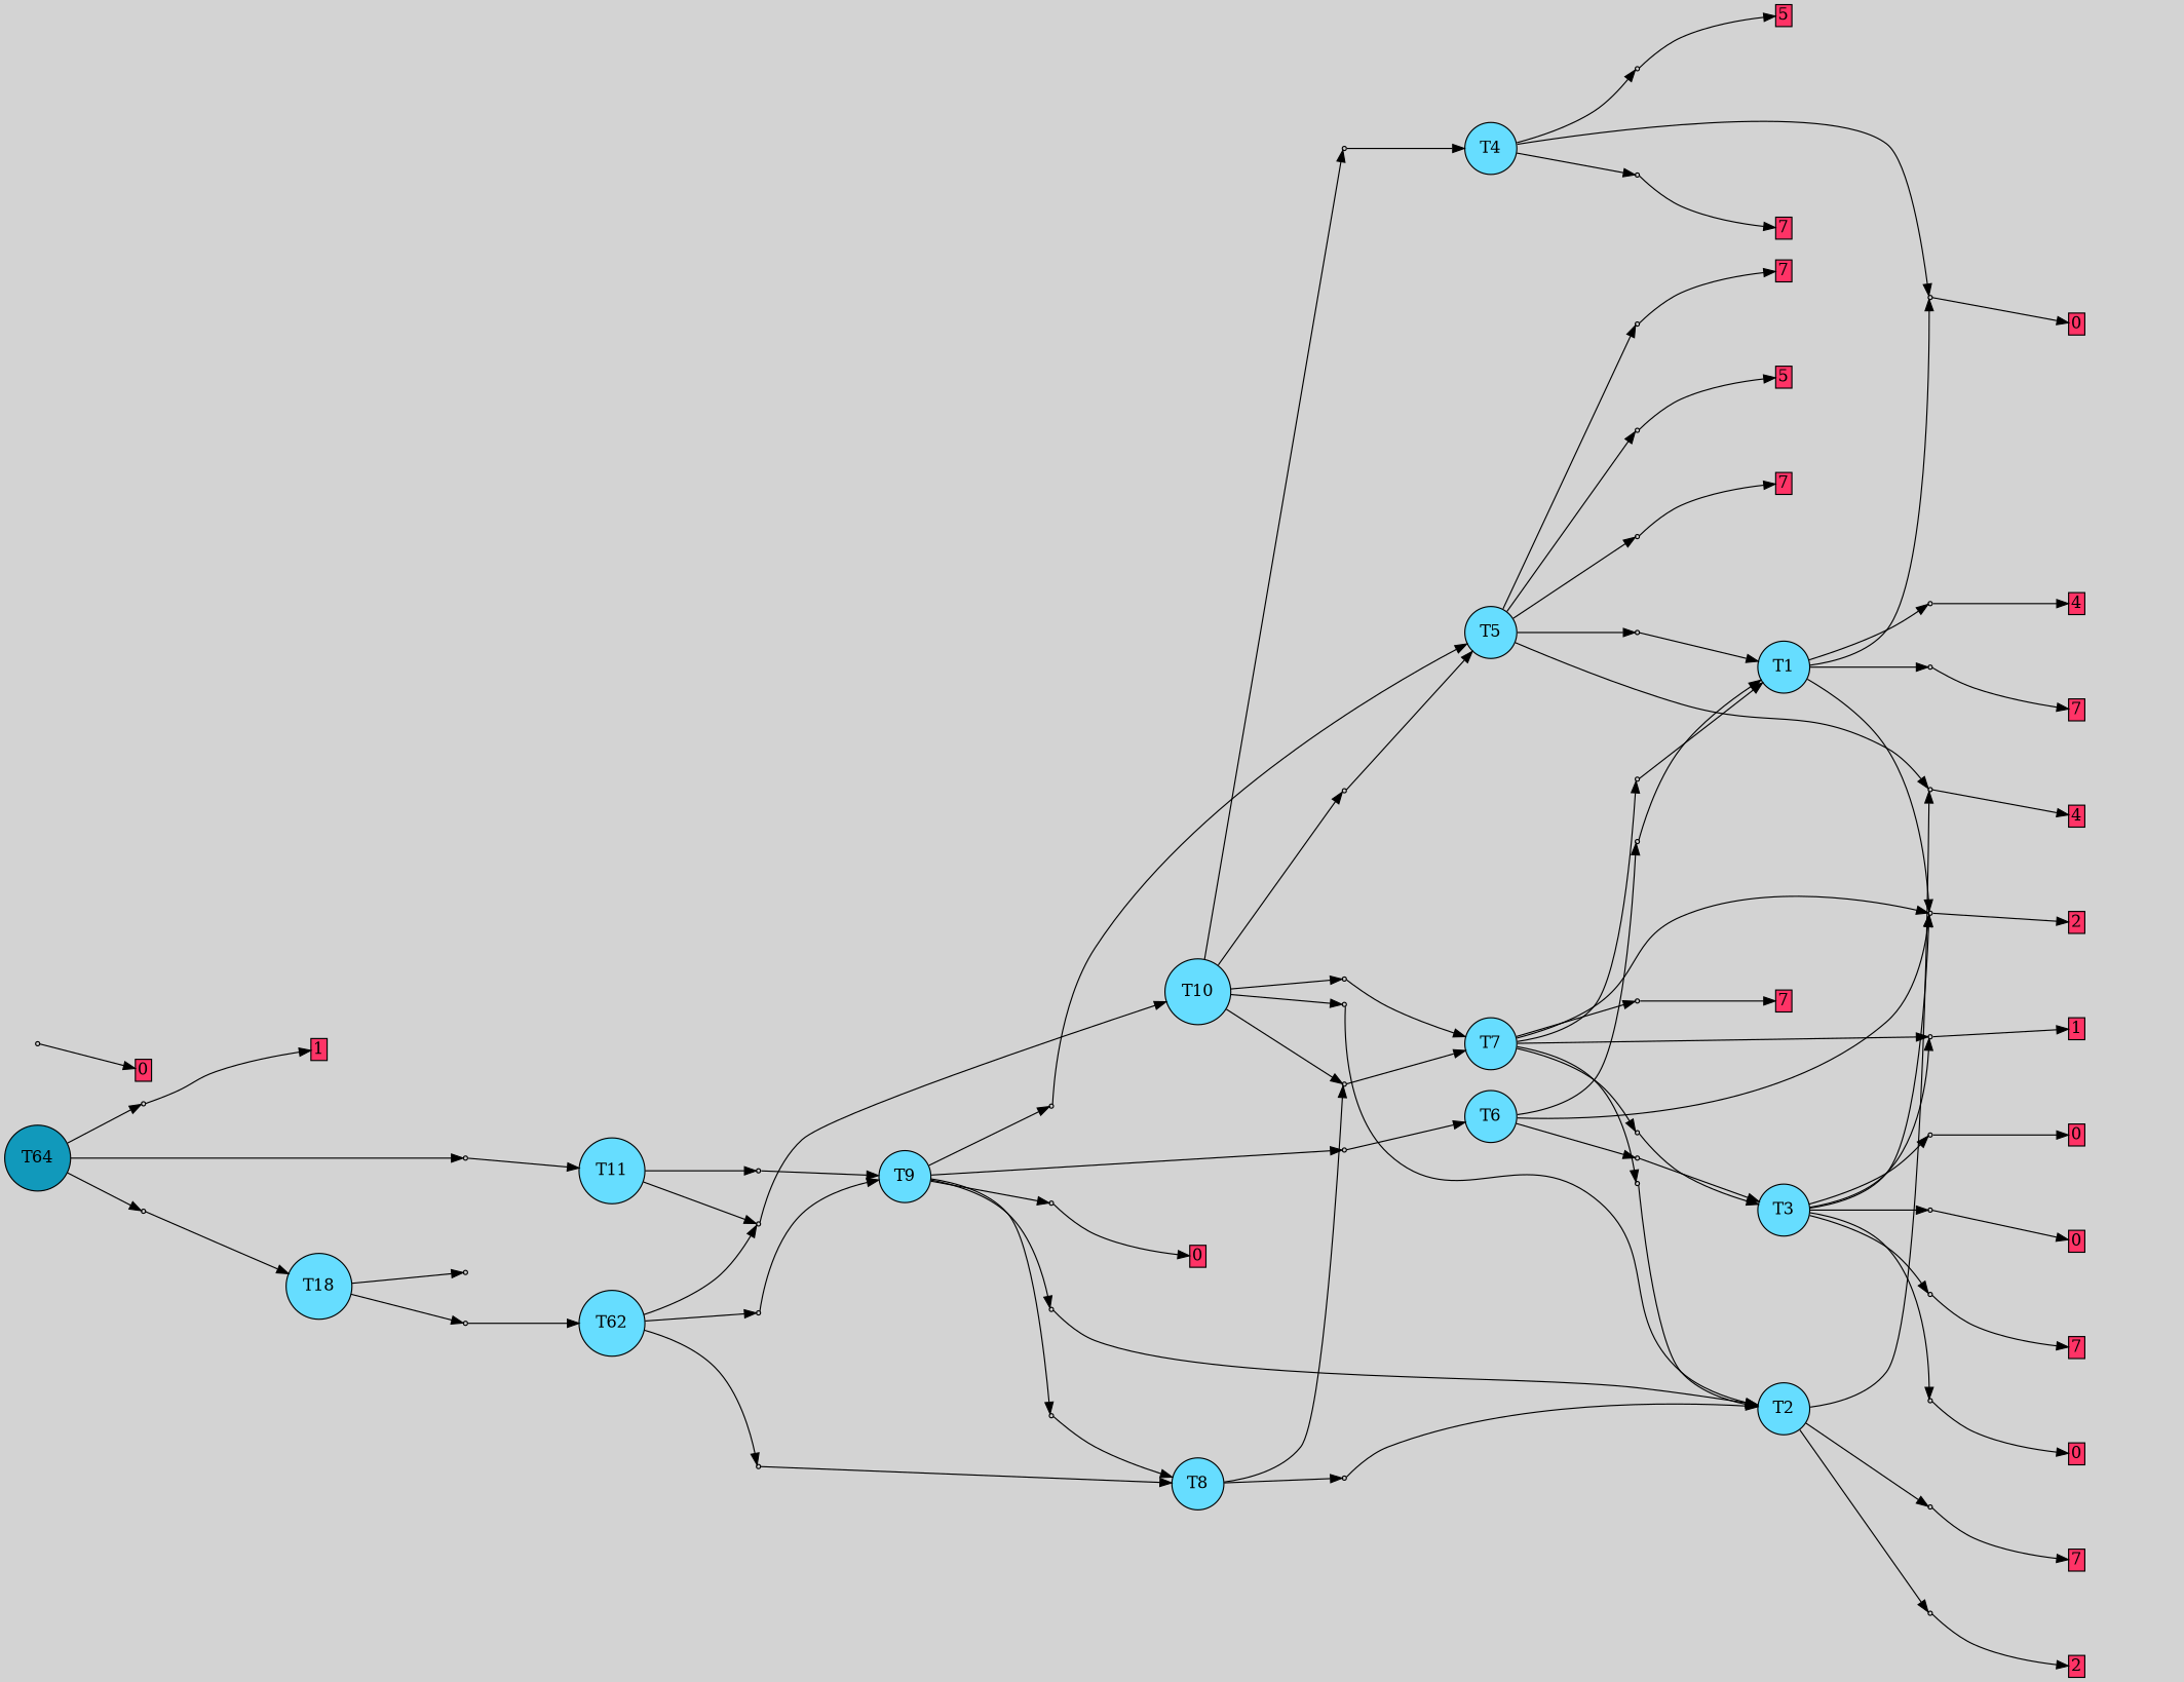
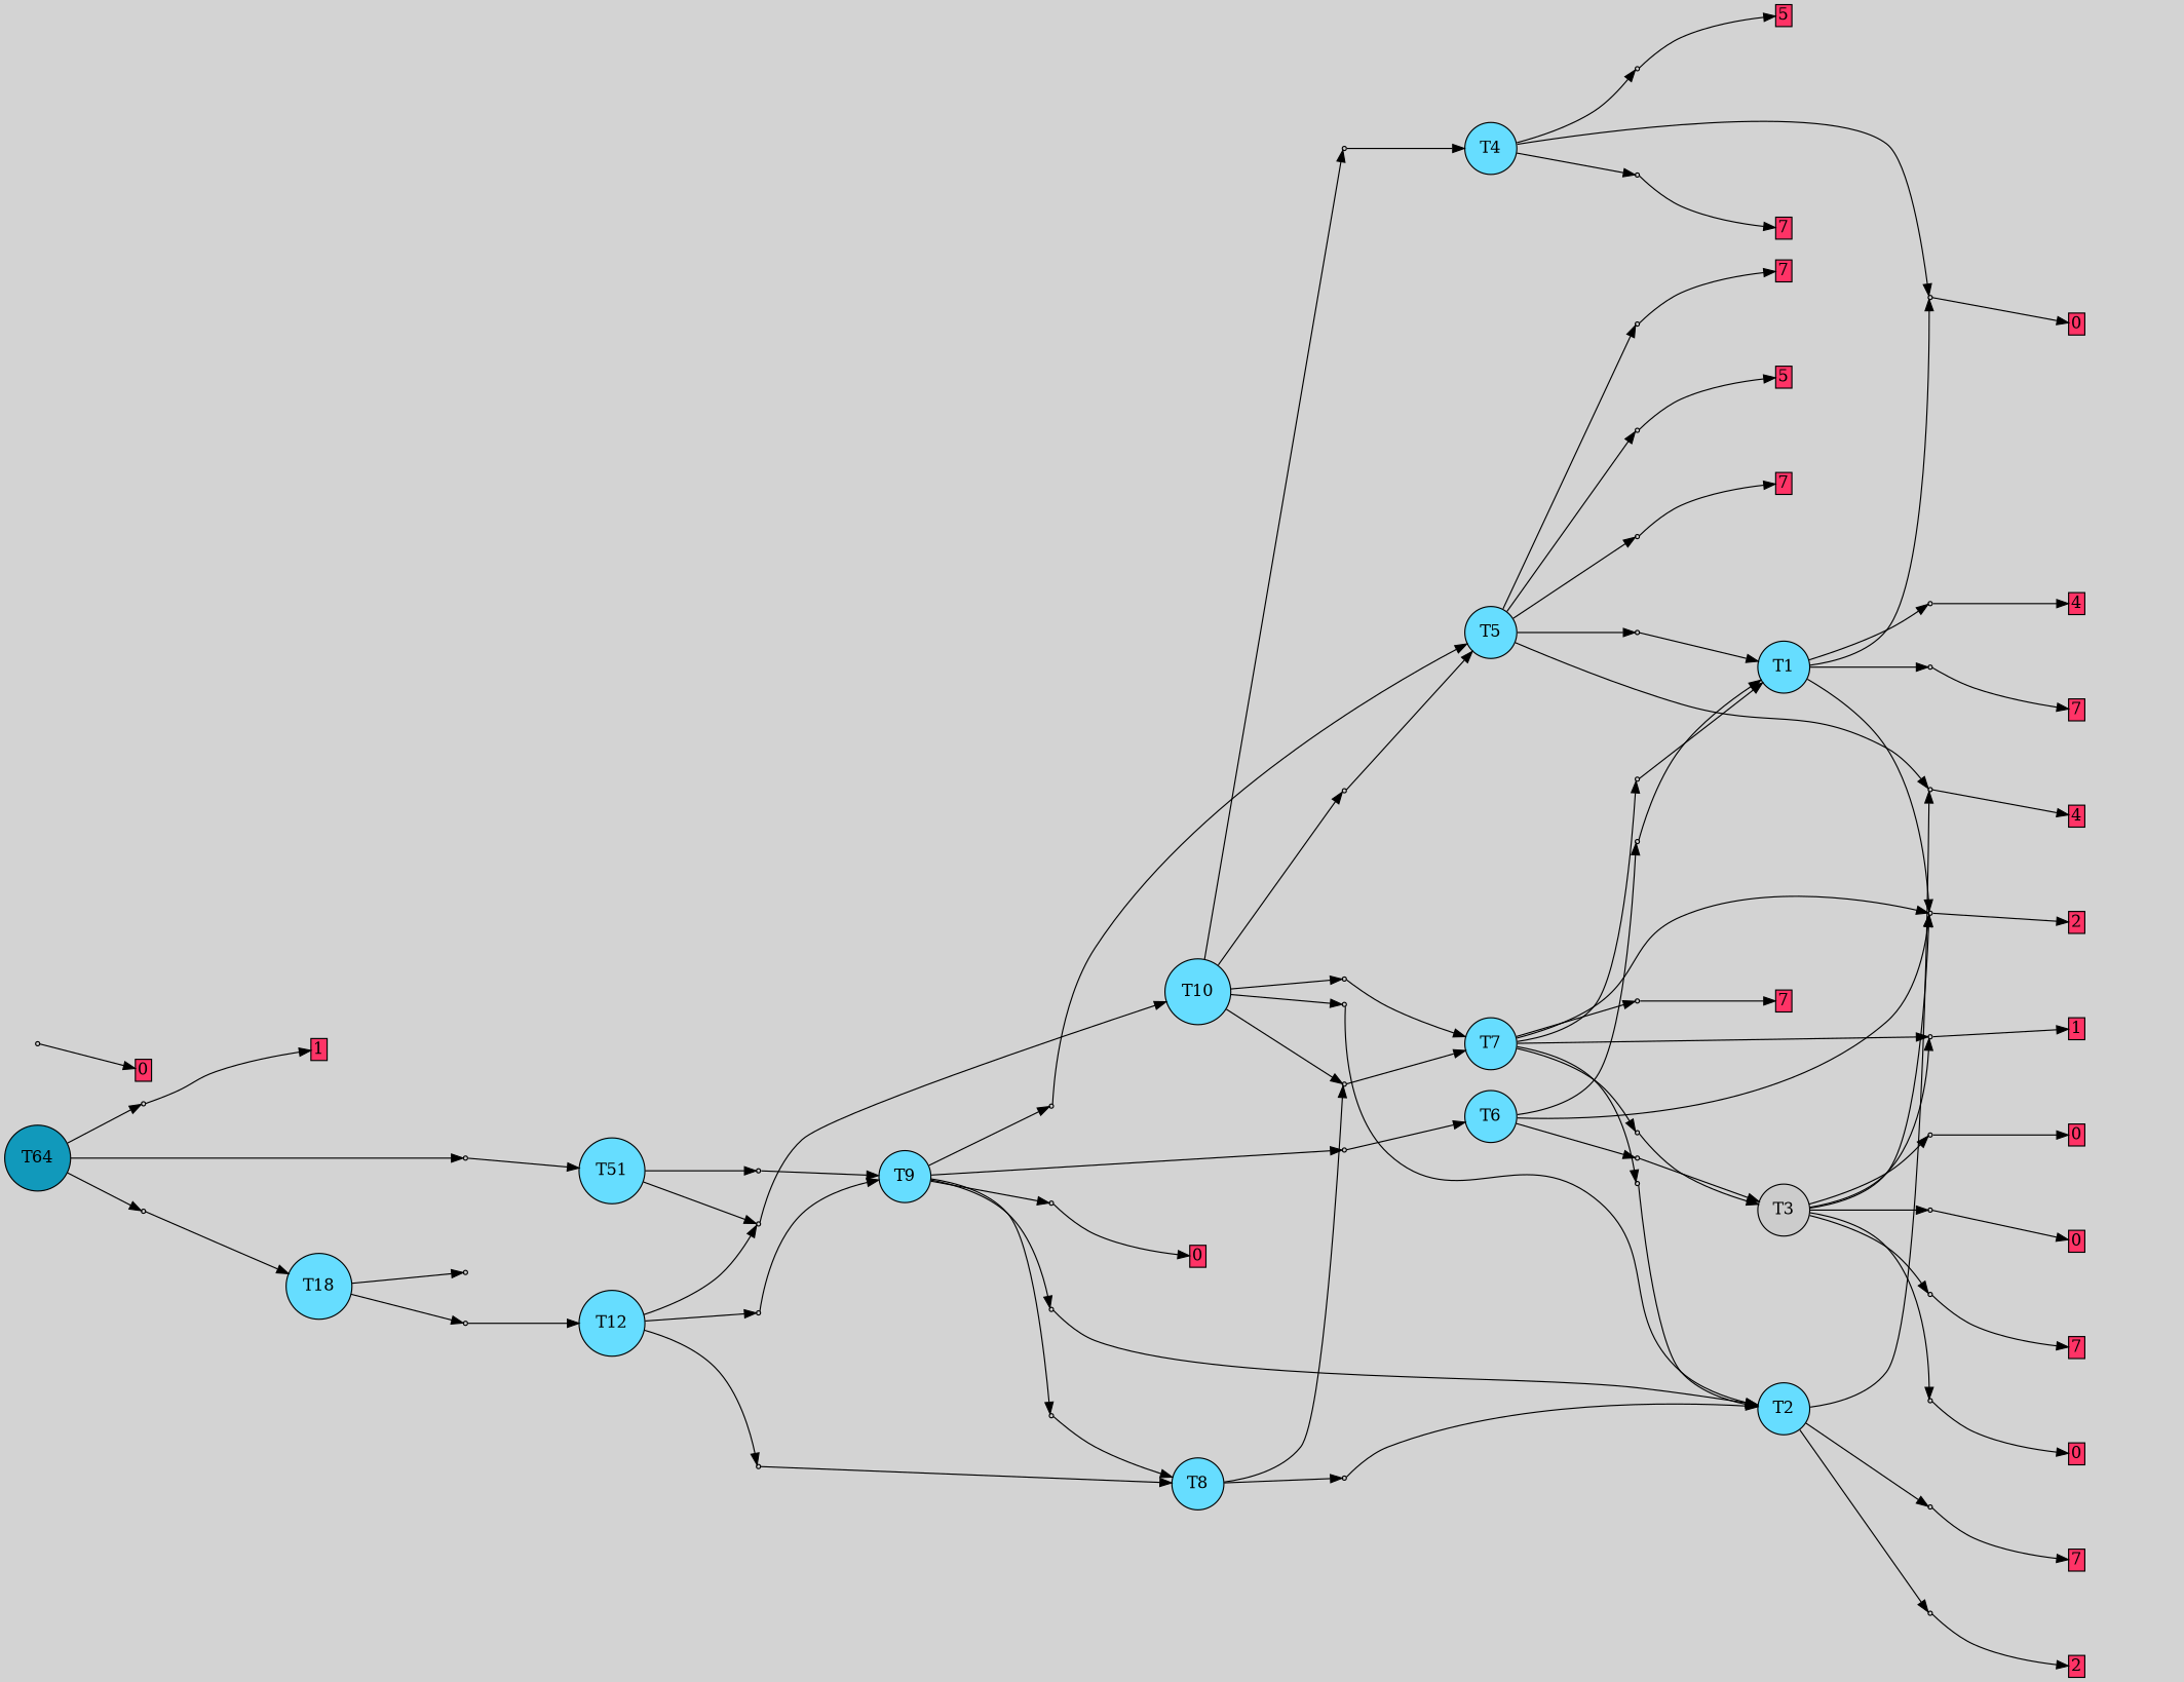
  digraph {
    bgcolor=lightgray
    rankdir=LR
    node [shape=box style=filled]
    n1 [fillcolor="#1199bb" label=T64 shape=circle]
    P42 [fillcolor="#cccccc" shape=point]
    P43 [fillcolor="#cccccc" shape=point]
    P44 [fillcolor="#cccccc" shape=point]
    P0 [fillcolor="#cccccc" shape=point]
    I0 [style=invis]
    n7 [fillcolor="#ff3366" height=0 label=0 margin=0.03 width=0]
    P1 [fillcolor="#cccccc" shape=point]
    n9 [label="0|0&0|5#3|5#2|6#4|4&#92;n" style=invis]
    n10 [fillcolor="#ff3366" height=0 label=1 margin=0.03 width=0]
    T1 [fillcolor="#66ddff" shape=circle]
    P2 [fillcolor="#cccccc" shape=point]
    P3 [fillcolor="#cccccc" shape=point]
    P4 [fillcolor="#cccccc" shape=point]
    P5 [fillcolor="#cccccc" shape=point]
    n16 [label="3|0&3|4#3|0#3|1#1|1&#92;n" style=invis]
    n17 [fillcolor="#ff3366" height=0 label=7 margin=0.03 width=0]
    I3 [style=invis]
    n19 [fillcolor="#ff3366" height=0 label=4 margin=0.03 width=0]
    n20 [label="0|0&3|5#1|4#2|5#2|2&#92;n" style=invis]
    n21 [fillcolor="#ff3366" height=0 label=0 margin=0.03 width=0]
    n22 [label="4|0&1|2#2|2#1|6#3|5&#92;n" style=invis]
    n23 [fillcolor="#ff3366" height=0 label=2 margin=0.03 width=0]
    T2 [fillcolor="#66ddff" shape=circle]
    P6 [fillcolor="#cccccc" shape=point]
    P7 [fillcolor="#cccccc" shape=point]
    P8 [fillcolor="#cccccc" shape=point]
    n28 [label="4|0&1|2#2|5#1|6#3|5&#92;n" style=invis]
    n29 [fillcolor="#ff3366" height=0 label=2 margin=0.03 width=0]
    n30 [label="1|0&3|4#0|3#2|2#3|4&#92;n" style=invis]
    n31 [fillcolor="#ff3366" height=0 label=7 margin=0.03 width=0]
    n32 [label="0|0&2|1#1|7#1|3#4|3&#92;n" style=invis]
    n33 [fillcolor="#ff3366" height=0 label=4 margin=0.03 width=0]
-   T3 [fillcolor="#66ddff" shape=circle]
+   T3 [fillcolor="#cccccc" shape=circle]
    P9 [fillcolor="#cccccc" shape=point]
    P10 [fillcolor="#cccccc" shape=point]
    P11 [fillcolor="#cccccc" shape=point]
    P12 [fillcolor="#cccccc" shape=point]
    n39 [label="5|0&3|5#1|4#3|5#0|2&#92;n" style=invis]
    n40 [fillcolor="#ff3366" height=0 label=0 margin=0.03 width=0]
    n41 [label="0|0&3|5#1|4#2|5#2|2&#92;n" style=invis]
    n42 [fillcolor="#ff3366" height=0 label=0 margin=0.03 width=0]
    n43 [label="1|0&1|3#1|7#4|3#0|7&#92;n" style=invis]
    n44 [fillcolor="#ff3366" height=0 label=7 margin=0.03 width=0]
    n45 [label="5|0&4|6#1|5#1|5#4|5&#92;n" style=invis]
    n46 [fillcolor="#ff3366" height=0 label=0 margin=0.03 width=0]
    T4 [fillcolor="#66ddff" shape=circle]
    P13 [fillcolor="#cccccc" shape=point]
    P14 [fillcolor="#cccccc" shape=point]
    n50 [label="6|0&3|4#4|6#3|3#1|0&#92;n" style=invis]
    n51 [fillcolor="#ff3366" height=0 label=7 margin=0.03 width=0]
    n52 [label="2|0&3|2#4|5#2|6#0|0&#92;n" style=invis]
    n53 [fillcolor="#ff3366" height=0 label=5 margin=0.03 width=0]
    T5 [fillcolor="#66ddff" shape=circle]
    P15 [fillcolor="#cccccc" shape=point]
    P16 [fillcolor="#cccccc" shape=point]
    P17 [fillcolor="#cccccc" shape=point]
    P18 [fillcolor="#cccccc" shape=point]
    n59 [label="2|0&3|2#4|5#2|6#0|0&#92;n" style=invis]
    n60 [fillcolor="#ff3366" height=0 label=5 margin=0.03 width=0]
    n61 [label="6|0&3|6#3|5#0|5#2|2&#92;n" style=invis]
    n62 [label="1|0&3|4#0|3#2|2#3|4&#92;n" style=invis]
    n63 [fillcolor="#ff3366" height=0 label=7 margin=0.03 width=0]
    n64 [label="1|0&2|4#0|3#2|2#3|4&#92;n" style=invis]
    n65 [fillcolor="#ff3366" height=0 label=7 margin=0.03 width=0]
    T6 [fillcolor="#66ddff" shape=circle]
    P19 [fillcolor="#cccccc" shape=point]
    P20 [fillcolor="#cccccc" shape=point]
    n69 [label="4|0&3|0#0|0#3|4#1|1&#92;n" style=invis]
    n70 [label="1|0&1|0#0|3#0|2#3|4&#92;n" style=invis]
    T7 [fillcolor="#66ddff" shape=circle]
    P21 [fillcolor="#cccccc" shape=point]
    P22 [fillcolor="#cccccc" shape=point]
    P23 [fillcolor="#cccccc" shape=point]
    P24 [fillcolor="#cccccc" shape=point]
    n76 [label="6|0&3|4#4|6#3|3#1|0&#92;n" style=invis]
    n77 [label="1|0&3|7#1|6#4|6#3|7&#92;n" style=invis]
    n78 [fillcolor="#ff3366" height=0 label=7 margin=0.03 width=0]
    n79 [label="4|0&3|1#0|0#3|4#1|1&#92;n" style=invis]
    n80 [label="6|0&3|6#3|5#0|5#2|2&#92;n" style=invis]
    T8 [fillcolor="#66ddff" shape=circle]
    P25 [fillcolor="#cccccc" shape=point]
    P26 [fillcolor="#cccccc" shape=point]
    n84 [label="7|0&0|5#0|0#2|4#4|1&#92;n" style=invis]
    n85 [label="6|0&1|0#2|2#4|1#3|4&#92;n" style=invis]
    T9 [fillcolor="#66ddff" shape=circle]
    P27 [fillcolor="#cccccc" shape=point]
    P28 [fillcolor="#cccccc" shape=point]
    P29 [fillcolor="#cccccc" shape=point]
    P30 [fillcolor="#cccccc" shape=point]
    P31 [fillcolor="#cccccc" shape=point]
    n92 [label="6|0&2|3#4|7#0|4#0|6&#92;n" style=invis]
    n93 [label="6|0&1|0#2|2#4|3#3|4&#92;n" style=invis]
    n94 [label="2|4&4|3#3|6#0|7#3|0&#92;n2|2&4|7#0|4#2|6#1|2&#92;n2|0&4|4#0|2#3|1#3|1&#92;n" style=invis]
    n95 [label="1|0&3|4#4|0#3|2#3|5&#92;n" style=invis]
    n96 [label="0|0&4|7#1|0#2|5#4|5&#92;n" style=invis]
    n97 [fillcolor="#ff3366" height=0 label=0 margin=0.03 width=0]
    T10 [fillcolor="#66ddff" shape=circle]
    P32 [fillcolor="#cccccc" shape=point]
    P33 [fillcolor="#cccccc" shape=point]
    P34 [fillcolor="#cccccc" shape=point]
    P35 [fillcolor="#cccccc" shape=point]
    n103 [label="6|0&2|3#4|7#0|4#0|6&#92;n" style=invis]
    n104 [label="2|0&3|3#1|2#4|3#1|2&#92;n" style=invis]
    n105 [label="6|3&1|6#2|2#2|6#1|7&#92;n2|0&0|3#3|4#4|6#3|1&#92;n" style=invis]
    n106 [label="6|0&1|0#2|2#4|3#3|4&#92;n" style=invis]
-   T11 [fillcolor="#66ddff" shape=circle]
+   T11 [fillcolor="#66ddff" shape=circle label=T51]
    P36 [fillcolor="#cccccc" shape=point]
    P37 [fillcolor="#cccccc" shape=point]
    n110 [label="3|0&3|7#0|7#3|4#0|1&#92;n" style=invis]
    n111 [label="7|0&3|4#0|1#4|6#1|7&#92;n" style=invis]
-   T12 [fillcolor="#66ddff" shape=circle label=T62]
+   T12 [fillcolor="#66ddff" shape=circle]
    P38 [fillcolor="#cccccc" shape=point]
    P39 [fillcolor="#cccccc" shape=point]
    n115 [label="1|3&3|1#3|1#1|6#1|1&#92;n2|0&0|3#1|1#4|3#1|1&#92;n" style=invis]
    n116 [label="7|0&3|4#0|1#4|0#1|7&#92;n" style=invis]
    n117 [fillcolor="#66ddff" label=T18 shape=circle]
    P40 [fillcolor="#cccccc" shape=point]
    P41 [fillcolor="#cccccc" shape=point]
    n120 [label="6|0&4|0#1|4#3|2#3|1&#92;n" style=invis]
    n121 [label="6|3&2|2#2|2#2|5#3|3&#92;n2|0&0|3#3|0#4|6#3|1&#92;n" style=invis]
    n122 [label="1|5&4|3#3|0#4|7#1|7&#92;n0|0&0|5#3|5#2|7#4|4&#92;n" style=invis]
    n123 [fillcolor="#ff3366" height=0 label=1 margin=0.03 width=0]
    n124 [label="7|0&1|1#4|7#3|0#1|6&#92;n" style=invis]
    n125 [label="2|0&2|6#2|7#2|1#3|0&#92;n" style=invis]
    subgraph sub_1 {
      rank=same
      n1
    }
    n1 -> P42
    n1 -> P43
    n1 -> P44
    P42 -> n122 [style=invis]
    P42 -> n123
    P43 -> n117
    P43 -> n124 [style=invis]
    P44 -> T11
    P44 -> n125 [style=invis]
    P0 -> I0 [style=invis]
    P0 -> n7
    P1 -> n9 [style=invis]
    P1 -> n10
    T1 -> P2
    T1 -> P3
    T1 -> P4
    T1 -> P5
    P2 -> n16 [style=invis]
    P2 -> n17
    P3 -> I3 [style=invis]
    P3 -> n19
    P4 -> n20 [style=invis]
    P4 -> n21
    P5 -> n22 [style=invis]
    P5 -> n23
    T2 -> P6
    T2 -> P7
    T2 -> P8
    P6 -> n28 [style=invis]
    P6 -> n29
    P7 -> n30 [style=invis]
    P7 -> n31
    P8 -> n32 [style=invis]
    P8 -> n33
    T3 -> P1
    T3 -> P5
    T3 -> P9
    T3 -> P10
    T3 -> P11
    T3 -> P12
    P9 -> n39 [style=invis]
    P9 -> n40
    P10 -> n41 [style=invis]
    P10 -> n42
    P11 -> n43 [style=invis]
    P11 -> n44
    P12 -> n45 [style=invis]
    P12 -> n46
    T4 -> P4
    T4 -> P13
    T4 -> P14
    P13 -> n50 [style=invis]
    P13 -> n51
    P14 -> n52 [style=invis]
    P14 -> n53
    T5 -> P8
    T5 -> P15
    T5 -> P16
    T5 -> P17
    T5 -> P18
    P15 -> n59 [style=invis]
    P15 -> n60
    P16 -> T1
    P16 -> n61 [style=invis]
    P17 -> n62 [style=invis]
    P17 -> n63
    P18 -> n64 [style=invis]
    P18 -> n65
    T6 -> P5
    T6 -> P19
    T6 -> P20
    P19 -> T3
    P19 -> n69 [style=invis]
    P20 -> T1
    P20 -> n70 [style=invis]
    T7 -> P1
    T7 -> P5
    T7 -> P21
    T7 -> P22
    T7 -> P23
    T7 -> P24
    P21 -> T2
    P21 -> n76 [style=invis]
    P22 -> n77 [style=invis]
    P22 -> n78
    P23 -> T3
    P23 -> n79 [style=invis]
    P24 -> T1
    P24 -> n80 [style=invis]
    T8 -> P25
    T8 -> P26
    P25 -> T7
    P25 -> n84 [style=invis]
    P26 -> T2
    P26 -> n85 [style=invis]
    T9 -> P27
    T9 -> P28
    T9 -> P29
    T9 -> P30
    T9 -> P31
    P27 -> T5
    P27 -> n92 [style=invis]
    P28 -> T2
    P28 -> n93 [style=invis]
    P29 -> T6
    P29 -> n94 [style=invis]
    P30 -> T8
    P30 -> n95 [style=invis]
    P31 -> n96 [style=invis]
    P31 -> n97
    T10 -> P25
    T10 -> P32
    T10 -> P33
    T10 -> P34
    T10 -> P35
    P32 -> T5
    P32 -> n103 [style=invis]
    P33 -> T4
    P33 -> n104 [style=invis]
    P34 -> T7
    P34 -> n105 [style=invis]
    P35 -> T2
    P35 -> n106 [style=invis]
    T11 -> P36
    T11 -> P37
    P36 -> T10
    P36 -> n110 [style=invis]
    P37 -> T9
    P37 -> n111 [style=invis]
    T12 -> P36
    T12 -> P38
    T12 -> P39
    P38 -> T8
    P38 -> n115 [style=invis]
    P39 -> T9
    P39 -> n116 [style=invis]
    n117 -> P40
    n117 -> P41
    P40 -> T12
    P40 -> n120 [style=invis]
    P41 -> n121 [style=invis]
  }
